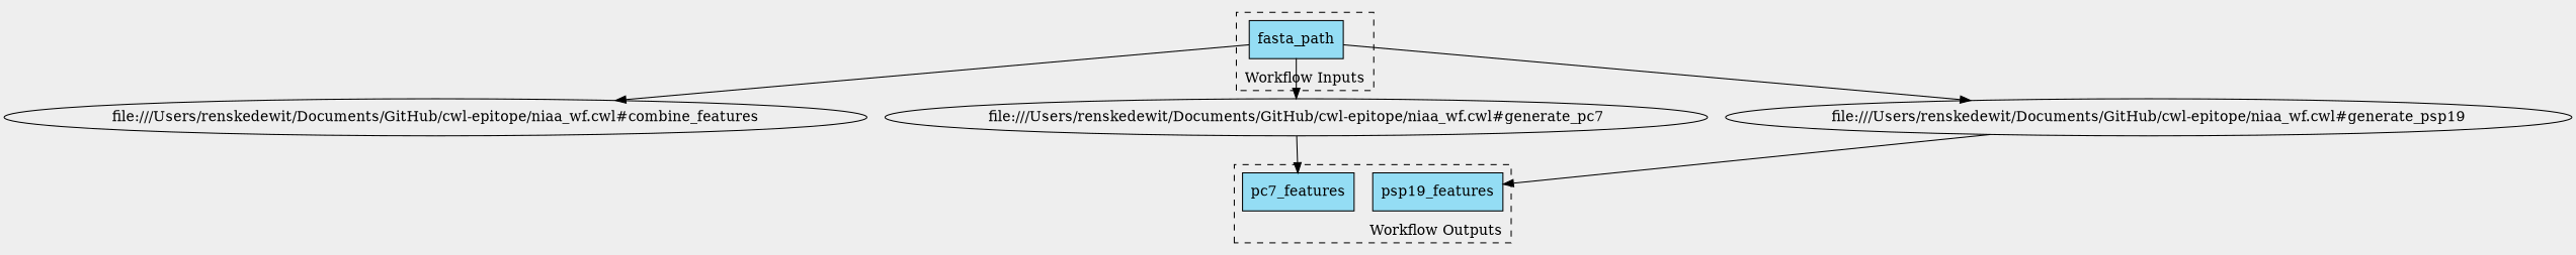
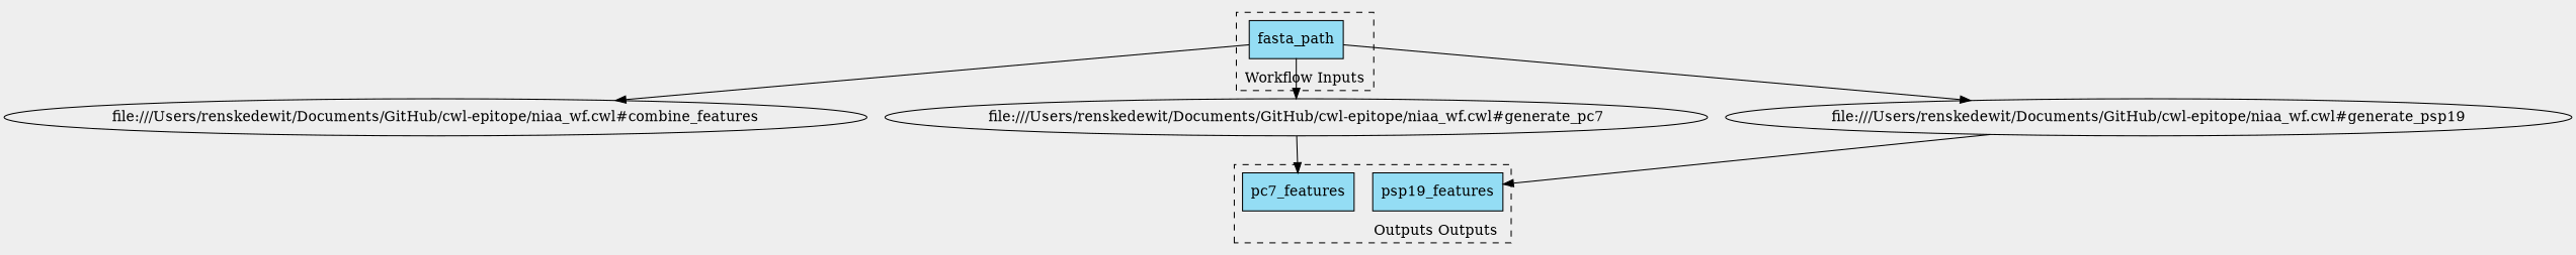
  digraph {
    bgcolor="#eeeeee"
    clusterrank=local
    labeljust=right
    labelloc=bottom
    n1 [fillcolor="#94DDF4" label=fasta_path shape=record style=filled]
    n2 [fillcolor="#94DDF4" label=pc7_features shape=record style=filled]
    n3 [fillcolor="#94DDF4" label=psp19_features shape=record style=filled]
    "file:///Users/renskedewit/Documents/GitHub/cwl-epitope/niaa_wf.cwl#combine_features"
    "file:///Users/renskedewit/Documents/GitHub/cwl-epitope/niaa_wf.cwl#generate_pc7"
    "file:///Users/renskedewit/Documents/GitHub/cwl-epitope/niaa_wf.cwl#generate_psp19"
    subgraph cluster_1 {
      label="Workflow Inputs"
      rank=same
      style=dashed
      n1
    }
    subgraph cluster_2 {
-     label="Workflow Outputs"
+     label="Outputs Outputs"
      labelloc=b
      rank=same
      style=dashed
      n2
      n3
    }
    n1 -> "file:///Users/renskedewit/Documents/GitHub/cwl-epitope/niaa_wf.cwl#combine_features"
    n1 -> "file:///Users/renskedewit/Documents/GitHub/cwl-epitope/niaa_wf.cwl#generate_pc7"
    n1 -> "file:///Users/renskedewit/Documents/GitHub/cwl-epitope/niaa_wf.cwl#generate_psp19"
    "file:///Users/renskedewit/Documents/GitHub/cwl-epitope/niaa_wf.cwl#generate_pc7" -> n2
    "file:///Users/renskedewit/Documents/GitHub/cwl-epitope/niaa_wf.cwl#generate_psp19" -> n3
  }
